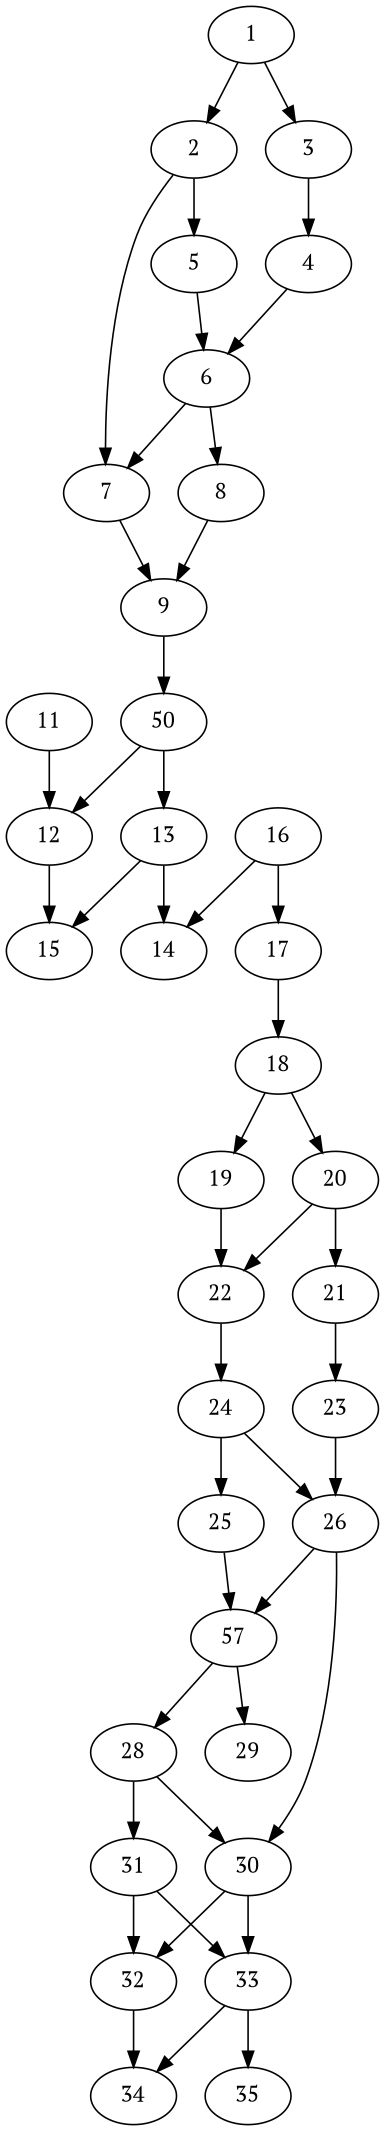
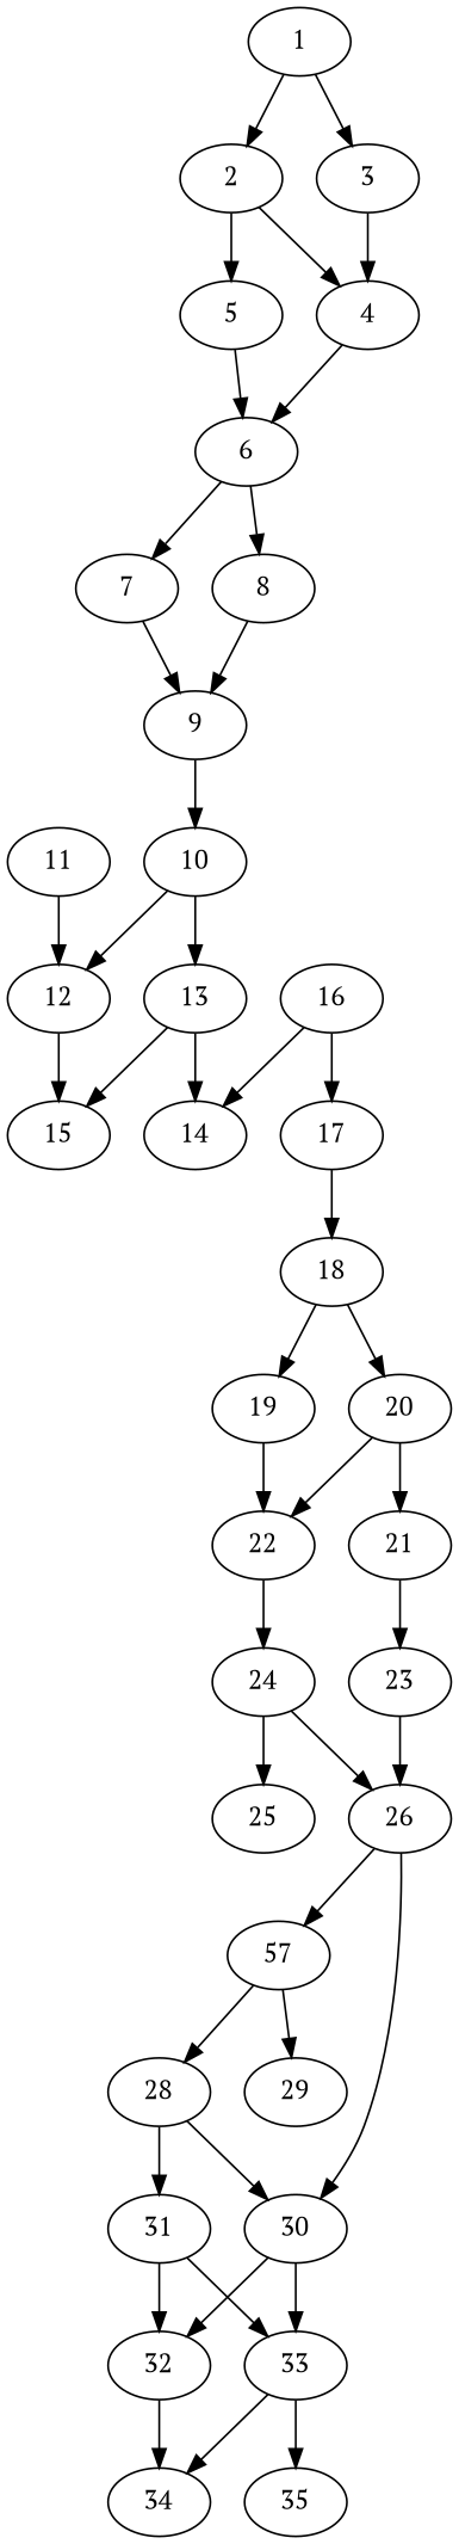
  digraph {
    fontname="PT Serif"
    node [alpha=0.08 fontname="PT Serif"]
    edge [fontname="PT Serif"]
    1 [alpha=0.12 expect_size=11344896]
    2 [alpha=0.16 expect_size=19958784]
    3 [expect_size=31900672]
    4 [alpha=0.04 expect_size=28600320]
    5 [alpha=0.01 expect_size=12061696]
    6 [alpha=0.00 expect_size=18127872]
    7 [expect_size=13240320]
    8 [alpha=0.00 expect_size=24539136]
    9 [alpha=0.02 expect_size=48433152]
-   10 [alpha=0.18 expect_size=38262784 label=50]
+   10 [alpha=0.18 expect_size=38262784]
    12 [alpha=0.05 expect_size=11230208]
    13 [expect_size=47942656]
    11 [alpha=0.11 expect_size=30401536]
    15 [alpha=0.07 expect_size=28068864]
    14 [alpha=0.17 expect_size=19244032]
    16 [expect_size=30940160]
    17 [alpha=0.16 expect_size=31923200]
    18 [alpha=0.16 expect_size=51779584]
    19 [alpha=0.12 expect_size=5246976]
    20 [alpha=0.05 expect_size=9311232]
    22 [alpha=0.01 expect_size=30322688]
    21 [alpha=0.20 expect_size=51112960]
    24 [alpha=0.17 expect_size=14640128]
    23 [alpha=0.14 expect_size=42725376]
    26 [alpha=0.13 expect_size=25443328]
    25 [alpha=0.02 expect_size=8459264]
    n27 [expect_size=44924928 label=57]
    30 [alpha=0.06 expect_size=52103168]
    28 [alpha=0.10 expect_size=34356224]
    29 [alpha=0.11 expect_size=23878656]
    31 [alpha=0.12 expect_size=15830016]
    32 [alpha=0.20 expect_size=15535104]
    33 [alpha=0.06 expect_size=18747392]
    34 [alpha=0.18 expect_size=52126720]
    35 [alpha=0.00 expect_size=44657664]
    1 -> 2
    1 -> 3
-   2 -> 7
+   2 -> 4
    2 -> 5
    3 -> 4
    4 -> 6
    5 -> 6
    6 -> 7
    6 -> 8
    7 -> 9
    8 -> 9
    9 -> 10
    10 -> 12
    10 -> 13
    12 -> 15
    13 -> 15
    13 -> 14
    11 -> 12
    16 -> 14
    16 -> 17
    17 -> 18
    18 -> 19
    18 -> 20
    19 -> 22
    20 -> 22
    20 -> 21
    22 -> 24
    21 -> 23
    24 -> 26
    24 -> 25
    23 -> 26
    26 -> n27
    26 -> 30
-   25 -> n27
    n27 -> 28
    n27 -> 29
    30 -> 32
    30 -> 33
    28 -> 30
    28 -> 31
    31 -> 32
    31 -> 33
    32 -> 34
    33 -> 34
    33 -> 35
  }
